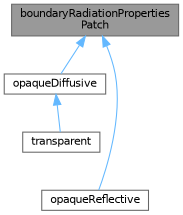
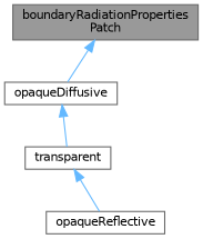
  digraph {
    node [color=gray40 fillcolor=white fontname=Helvetica fontsize=10 shape=box style=filled]
    edge [color=steelblue1 dir=back fontname=Helvetica fontsize=10 labelfontname=Helvetica labelfontsize=10 style=solid]
    n1 [fillcolor=grey60 fontcolor=black height=0.2 label="boundaryRadiationProperties\lPatch" width=0.4]
    n2 [height=0.2 label=opaqueDiffusive width=0.4]
    n3 [height=0.2 label=opaqueReflective width=0.4]
    n4 [height=0.2 label=transparent width=0.4]
    n1 -> n2
-   n1 -> n3
+   n4 -> n3
    n2 -> n4
  }
